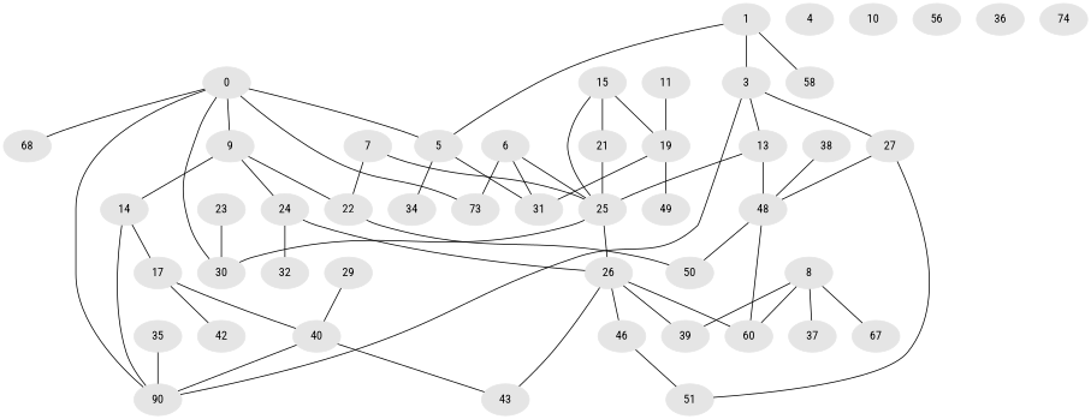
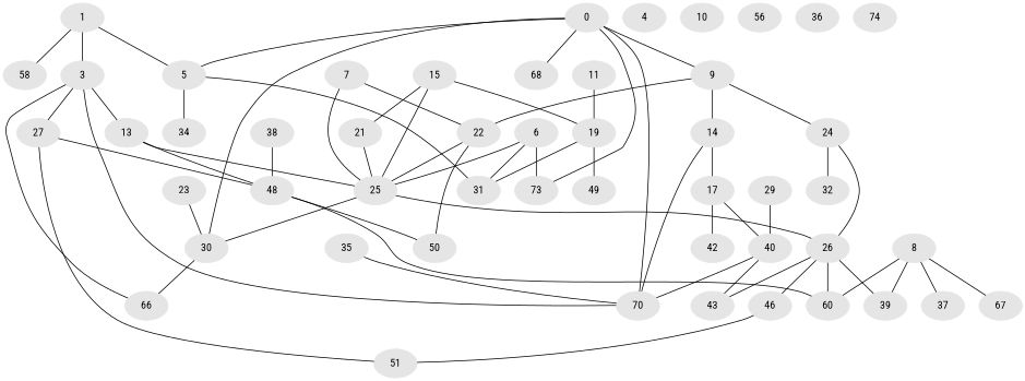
  graph {
    fontname="Roboto Condensed"
    node [color=gray90 fontname="Roboto Condensed" style=filled]
    edge [fontname="Roboto Condensed"]
    1 [super="+62"]
    3 [super="+59"]
    5 [super="+75"]
    58
-   70 [super="+77" label=90]
+   70 [super="+77"]
    13
    27 [super="+76"]
+   66
    31 [super="+71"]
    34
    46 [super="+64"]
    51 [super="+56"]
    n13 [label=0 super="+72"]
    9 [super="+33"]
    30 [super="+53"]
    68
    73
    22 [super="+44"]
    14 [super="+65"]
    24 [super="+54"]
    48 [super="+61"]
    25 [super="+52"]
    60
    50 [super="+63"]
    4 [super="+18"]
    6 [super="+45"]
    26 [super="+28"]
    7 [super="+12"]
    8 [super="+20"]
    37
    39
    67
    17
    32
    10
    19 [super="+55"]
    49
    11
    40 [super="+69"]
    43 [super="+57"]
    15 [super="+47"]
    21
    n43 [label=56 super="+41"]
    42
    23
    29
    35
    36
    38
    74
    1 -- 3
    1 -- 5
    1 -- 58
    3 -- 70
    3 -- 13
    3 -- 27
+   3 -- 66
    5 -- 31
    5 -- 34
    13 -- 48
    13 -- 25
    27 -- 51
    27 -- 48
    46 -- 51
    n13 -- 5
    n13 -- 70
    n13 -- 9
    n13 -- 30
    n13 -- 68
    n13 -- 73
    9 -- 22
    9 -- 14
    9 -- 24
+   30 -- 66
+   22 -- 25
    22 -- 50
    14 -- 70
    14 -- 17
    24 -- 26
    24 -- 32
    48 -- 60
    48 -- 50
    25 -- 30
    25 -- 26
    6 -- 31
    6 -- 73
    6 -- 25
    26 -- 46
    26 -- 60
    26 -- 39
    26 -- 43
    7 -- 22
    7 -- 25
    8 -- 60
    8 -- 37
    8 -- 39
    8 -- 67
    17 -- 40
    17 -- 42
    19 -- 31
    19 -- 49
    11 -- 19
    40 -- 70
    40 -- 43
    15 -- 25
    15 -- 19
    15 -- 21
    21 -- 25
    23 -- 30
    29 -- 40
    35 -- 70
    38 -- 48
  }
